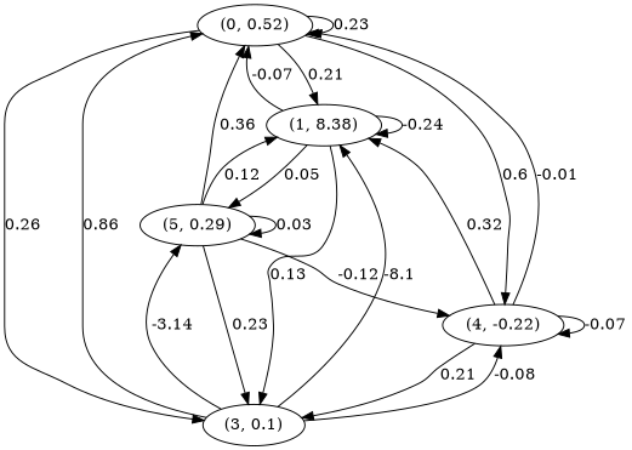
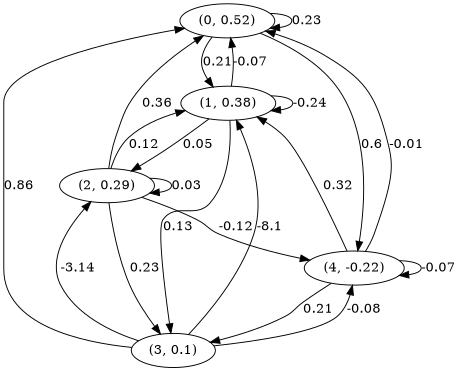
  digraph {
    n1 [label="(0, 0.52)"]
-   n2 [label="(1, 8.38)"]
+   n2 [label="(1, 0.38)"]
    n3 [label="(3, 0.1)"]
    n4 [label="(4, -0.22)"]
-   n5 [label="(5, 0.29)"]
+   n5 [label="(2, 0.29)"]
    n1 -> n1 [label=0.23]
    n1 -> n2 [label=0.21]
-   n1 -> n3 [label=0.26]
    n1 -> n4 [label=0.6]
    n2 -> n1 [label=-0.07]
    n2 -> n2 [label=-0.24]
    n2 -> n3 [label=0.13]
    n2 -> n5 [label=0.05]
    n3 -> n1 [label=0.86]
    n3 -> n2 [label=-8.1]
    n3 -> n4 [label=-0.08]
    n3 -> n5 [label=-3.14]
    n4 -> n1 [label=-0.01]
    n4 -> n2 [label=0.32]
    n4 -> n3 [label=0.21]
    n4 -> n4 [label=-0.07]
    n5 -> n1 [label=0.36]
    n5 -> n2 [label=0.12]
    n5 -> n3 [label=0.23]
    n5 -> n4 [label=-0.12]
    n5 -> n5 [label=0.03]
  }
